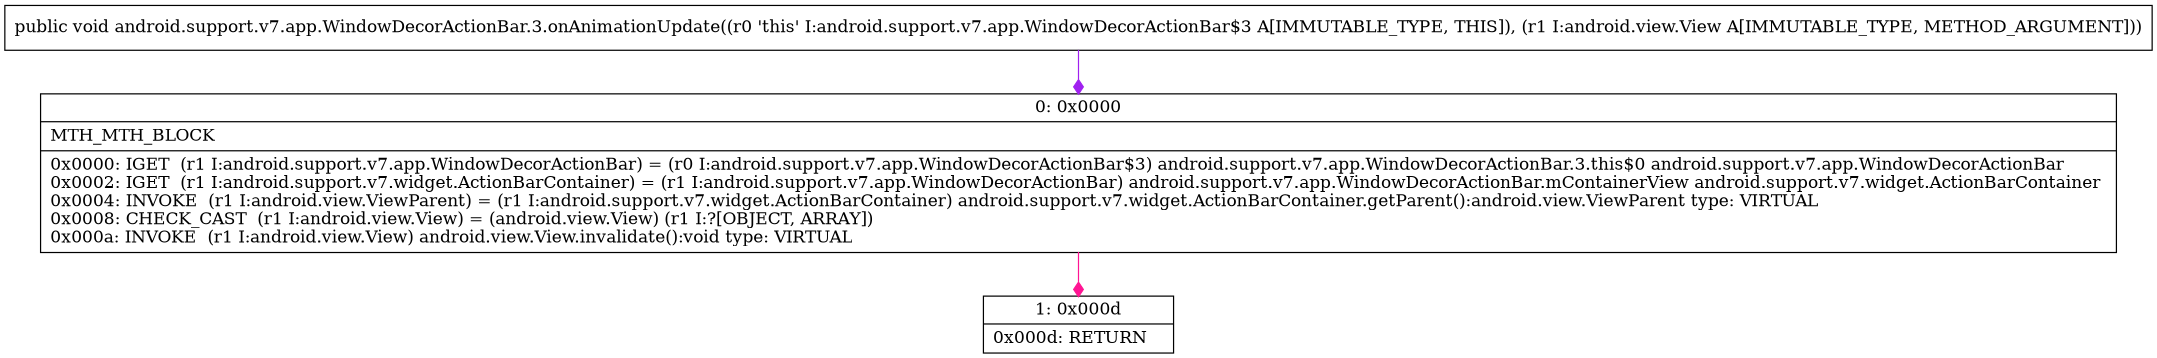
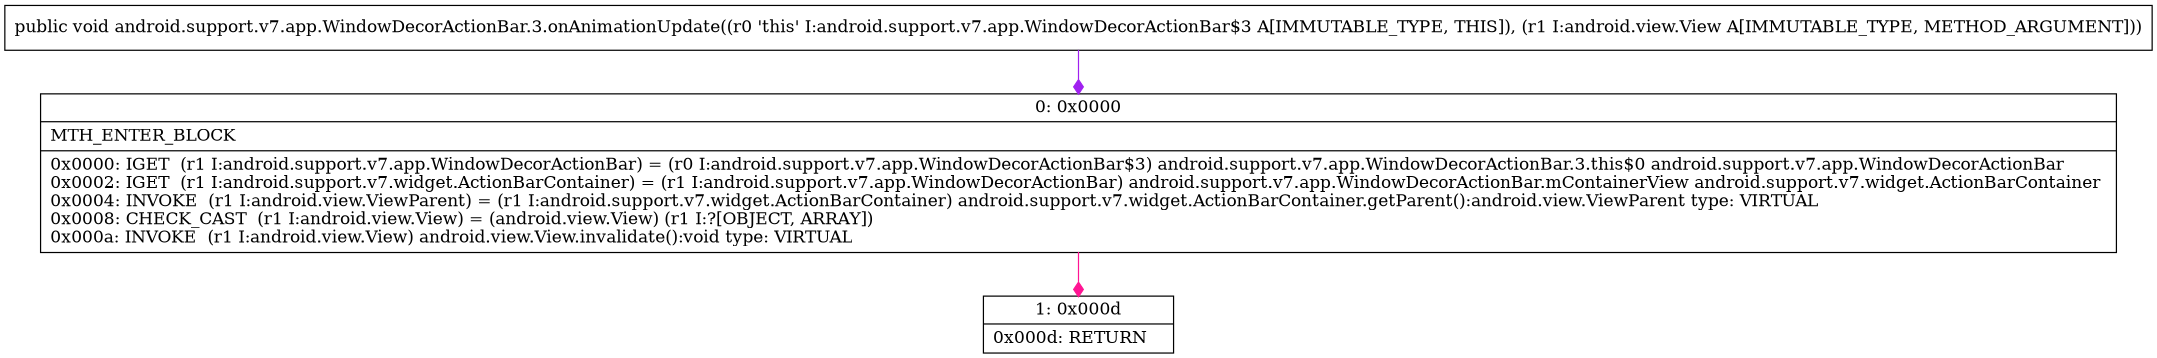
  digraph {
    node [shape=record]
    edge [arrowhead=diamond]
-   n1 [label="{0\:\ 0x0000|MTH_MTH_BLOCK\l|0x0000: IGET  (r1 I:android.support.v7.app.WindowDecorActionBar) = (r0 I:android.support.v7.app.WindowDecorActionBar$3) android.support.v7.app.WindowDecorActionBar.3.this$0 android.support.v7.app.WindowDecorActionBar \l0x0002: IGET  (r1 I:android.support.v7.widget.ActionBarContainer) = (r1 I:android.support.v7.app.WindowDecorActionBar) android.support.v7.app.WindowDecorActionBar.mContainerView android.support.v7.widget.ActionBarContainer \l0x0004: INVOKE  (r1 I:android.view.ViewParent) = (r1 I:android.support.v7.widget.ActionBarContainer) android.support.v7.widget.ActionBarContainer.getParent():android.view.ViewParent type: VIRTUAL \l0x0008: CHECK_CAST  (r1 I:android.view.View) = (android.view.View) (r1 I:?[OBJECT, ARRAY]) \l0x000a: INVOKE  (r1 I:android.view.View) android.view.View.invalidate():void type: VIRTUAL \l}"]
+   n1 [label="{0\:\ 0x0000|MTH_ENTER_BLOCK\l|0x0000: IGET  (r1 I:android.support.v7.app.WindowDecorActionBar) = (r0 I:android.support.v7.app.WindowDecorActionBar$3) android.support.v7.app.WindowDecorActionBar.3.this$0 android.support.v7.app.WindowDecorActionBar \l0x0002: IGET  (r1 I:android.support.v7.widget.ActionBarContainer) = (r1 I:android.support.v7.app.WindowDecorActionBar) android.support.v7.app.WindowDecorActionBar.mContainerView android.support.v7.widget.ActionBarContainer \l0x0004: INVOKE  (r1 I:android.view.ViewParent) = (r1 I:android.support.v7.widget.ActionBarContainer) android.support.v7.widget.ActionBarContainer.getParent():android.view.ViewParent type: VIRTUAL \l0x0008: CHECK_CAST  (r1 I:android.view.View) = (android.view.View) (r1 I:?[OBJECT, ARRAY]) \l0x000a: INVOKE  (r1 I:android.view.View) android.view.View.invalidate():void type: VIRTUAL \l}"]
    n2 [label="{1\:\ 0x000d|0x000d: RETURN   \l}"]
    n3 [label="{public void android.support.v7.app.WindowDecorActionBar.3.onAnimationUpdate((r0 'this' I:android.support.v7.app.WindowDecorActionBar$3 A[IMMUTABLE_TYPE, THIS]), (r1 I:android.view.View A[IMMUTABLE_TYPE, METHOD_ARGUMENT])) }"]
    n1 -> n2 [color=deeppink]
    n3 -> n1 [color=purple]
  }
